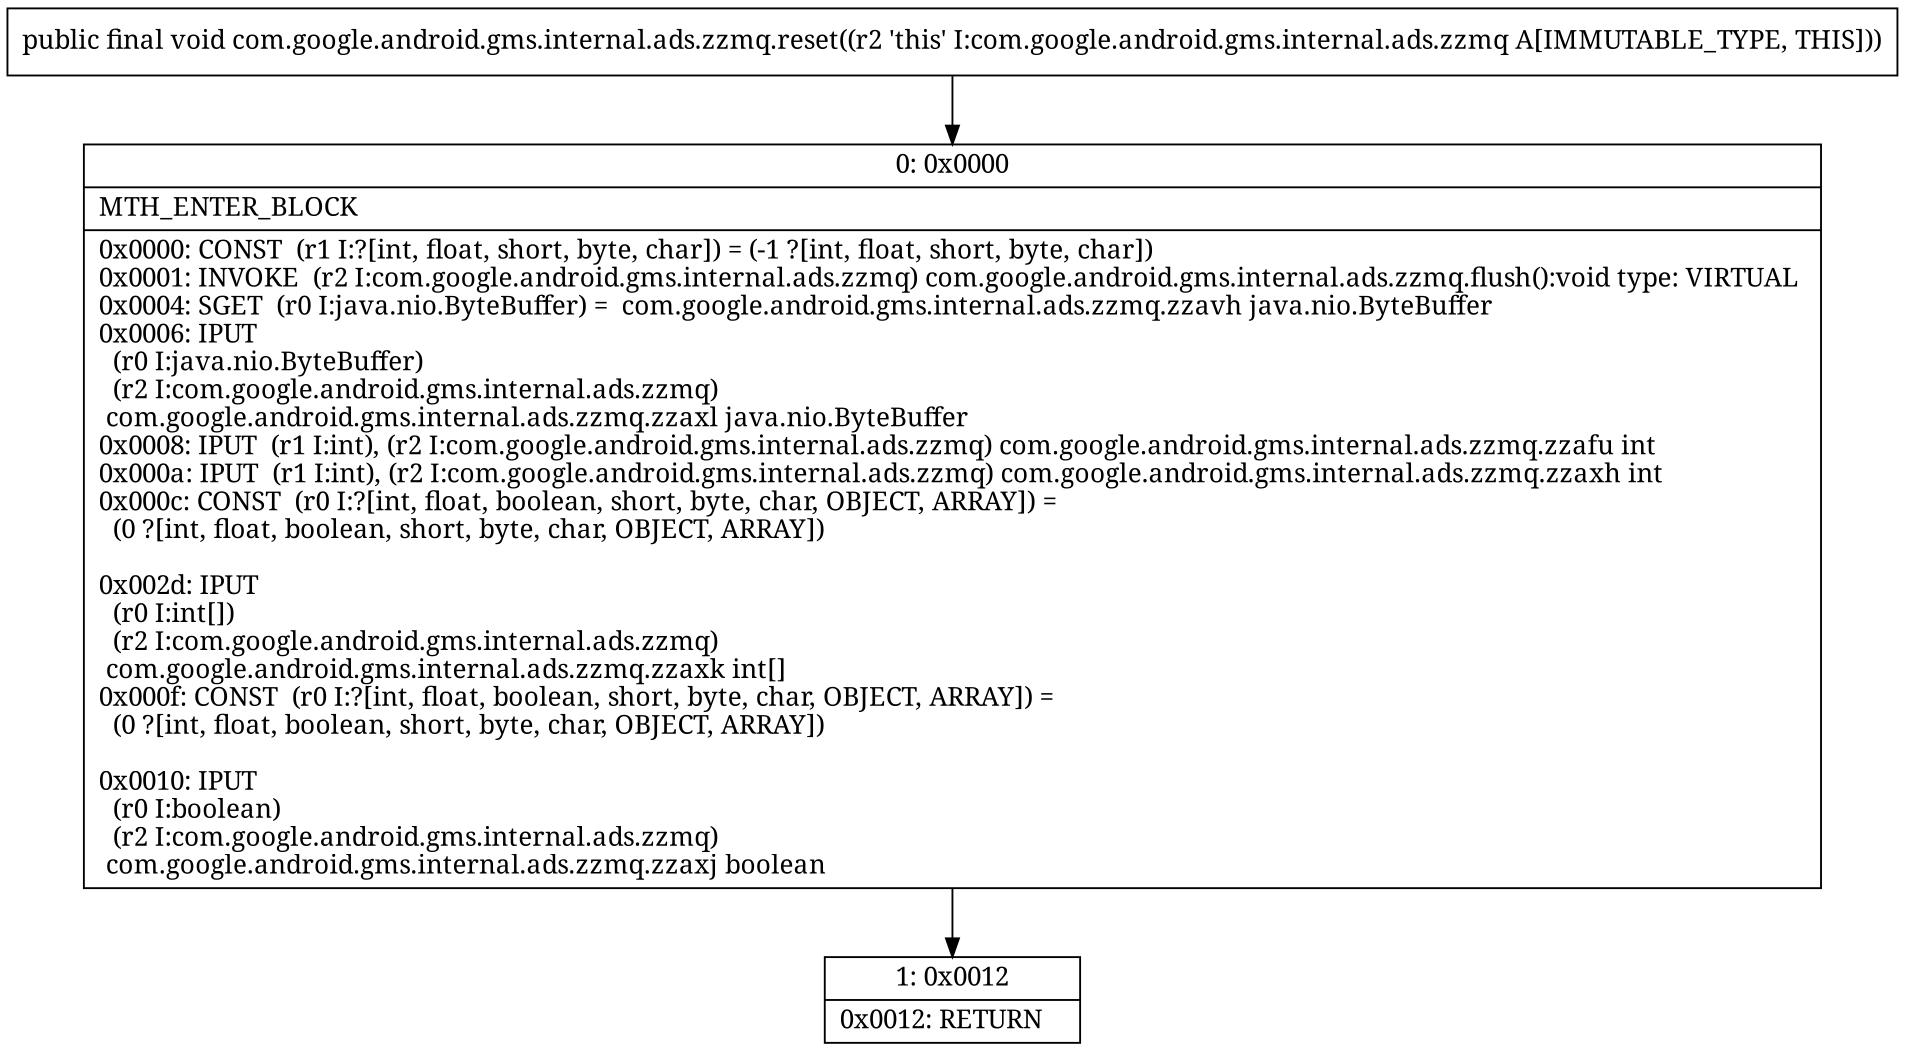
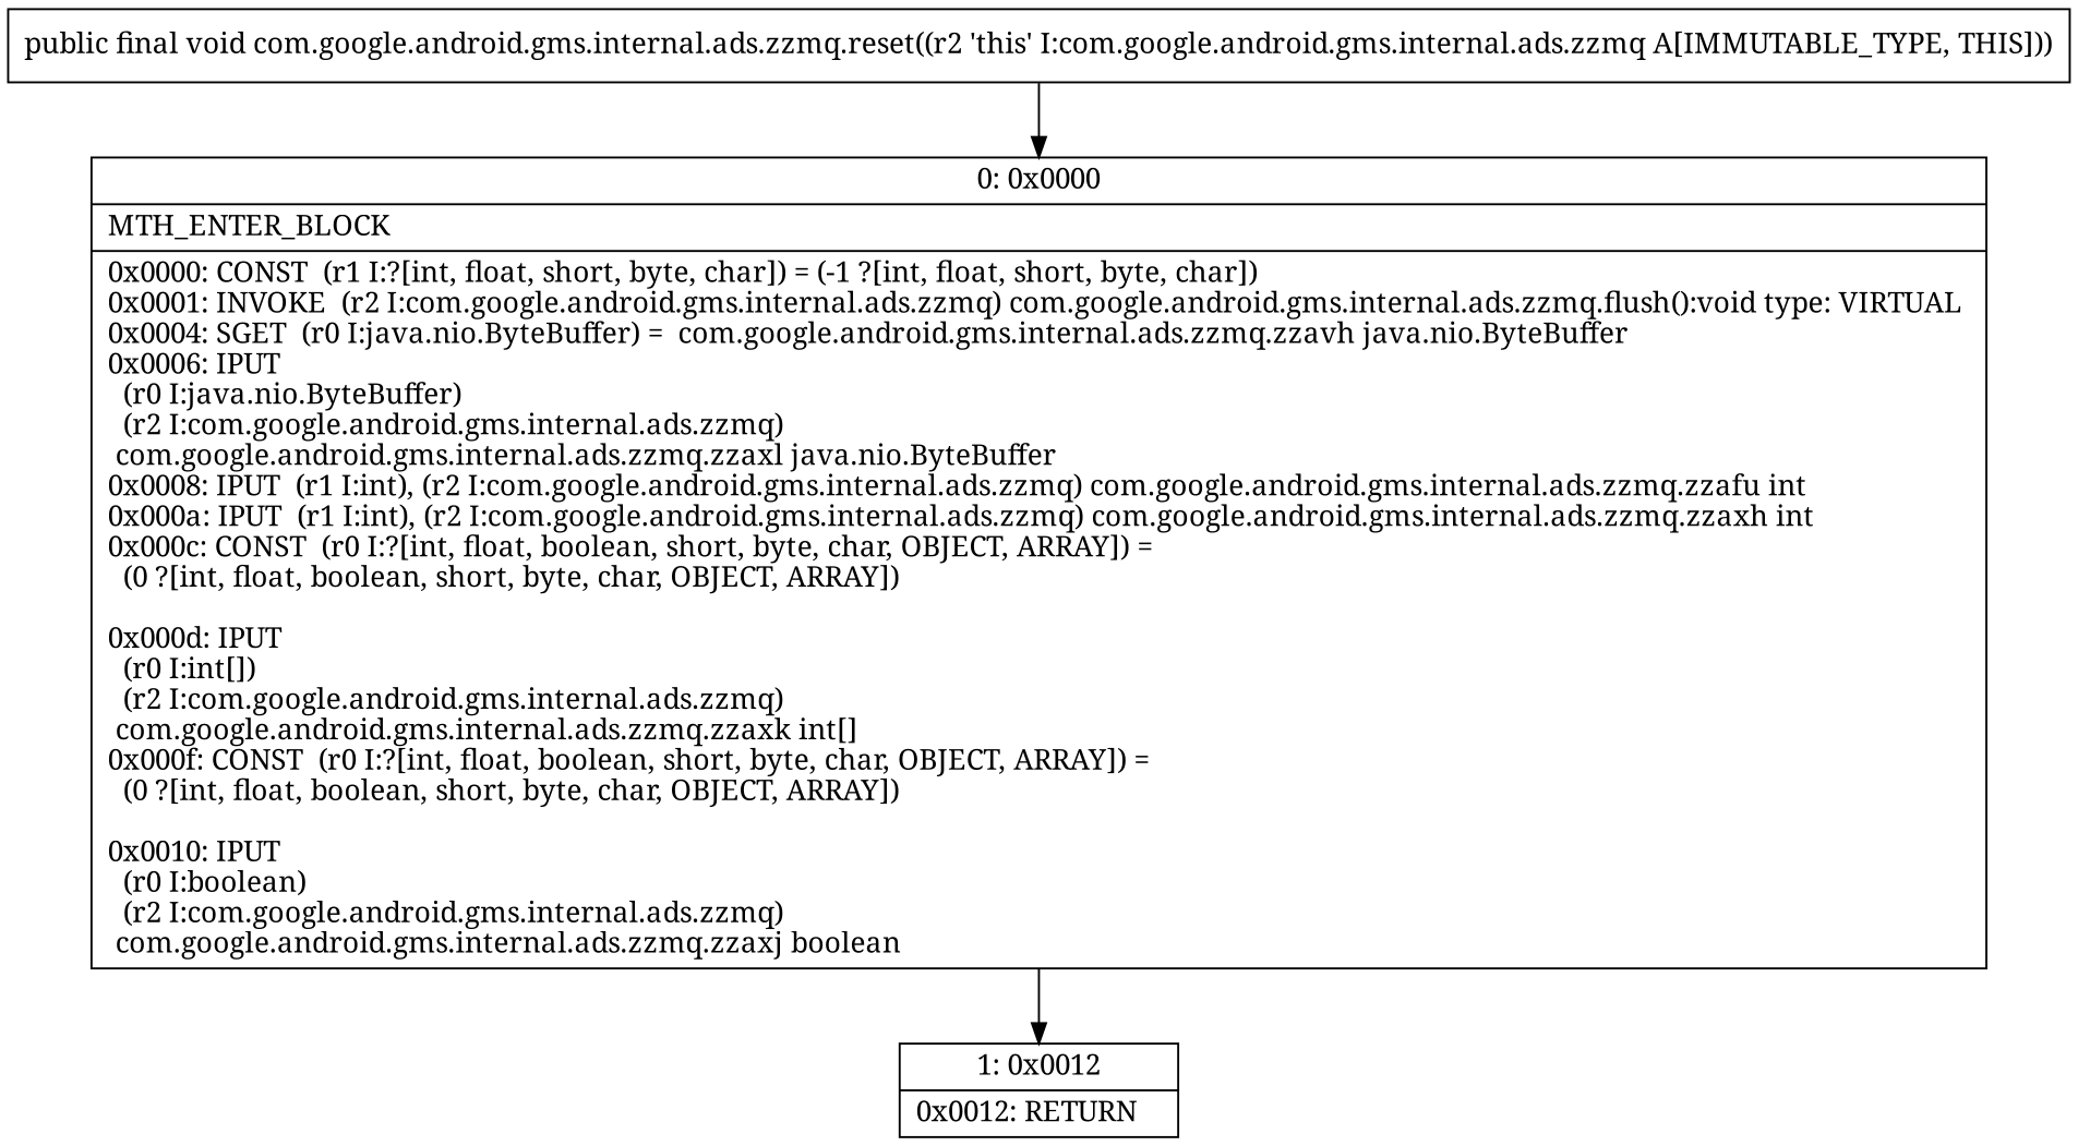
  digraph {
    fontname="Noto Serif"
    node [shape=record fontname="Noto Serif"]
    edge [fontname="Noto Serif"]
-   n1 [label="{0\:\ 0x0000|MTH_ENTER_BLOCK\l|0x0000: CONST  (r1 I:?[int, float, short, byte, char]) = (\-1 ?[int, float, short, byte, char]) \l0x0001: INVOKE  (r2 I:com.google.android.gms.internal.ads.zzmq) com.google.android.gms.internal.ads.zzmq.flush():void type: VIRTUAL \l0x0004: SGET  (r0 I:java.nio.ByteBuffer) =  com.google.android.gms.internal.ads.zzmq.zzavh java.nio.ByteBuffer \l0x0006: IPUT  \l  (r0 I:java.nio.ByteBuffer)\l  (r2 I:com.google.android.gms.internal.ads.zzmq)\l com.google.android.gms.internal.ads.zzmq.zzaxl java.nio.ByteBuffer \l0x0008: IPUT  (r1 I:int), (r2 I:com.google.android.gms.internal.ads.zzmq) com.google.android.gms.internal.ads.zzmq.zzafu int \l0x000a: IPUT  (r1 I:int), (r2 I:com.google.android.gms.internal.ads.zzmq) com.google.android.gms.internal.ads.zzmq.zzaxh int \l0x000c: CONST  (r0 I:?[int, float, boolean, short, byte, char, OBJECT, ARRAY]) = \l  (0 ?[int, float, boolean, short, byte, char, OBJECT, ARRAY])\l \l0x002d: IPUT  \l  (r0 I:int[])\l  (r2 I:com.google.android.gms.internal.ads.zzmq)\l com.google.android.gms.internal.ads.zzmq.zzaxk int[] \l0x000f: CONST  (r0 I:?[int, float, boolean, short, byte, char, OBJECT, ARRAY]) = \l  (0 ?[int, float, boolean, short, byte, char, OBJECT, ARRAY])\l \l0x0010: IPUT  \l  (r0 I:boolean)\l  (r2 I:com.google.android.gms.internal.ads.zzmq)\l com.google.android.gms.internal.ads.zzmq.zzaxj boolean \l}"]
+   n1 [label="{0\:\ 0x0000|MTH_ENTER_BLOCK\l|0x0000: CONST  (r1 I:?[int, float, short, byte, char]) = (\-1 ?[int, float, short, byte, char]) \l0x0001: INVOKE  (r2 I:com.google.android.gms.internal.ads.zzmq) com.google.android.gms.internal.ads.zzmq.flush():void type: VIRTUAL \l0x0004: SGET  (r0 I:java.nio.ByteBuffer) =  com.google.android.gms.internal.ads.zzmq.zzavh java.nio.ByteBuffer \l0x0006: IPUT  \l  (r0 I:java.nio.ByteBuffer)\l  (r2 I:com.google.android.gms.internal.ads.zzmq)\l com.google.android.gms.internal.ads.zzmq.zzaxl java.nio.ByteBuffer \l0x0008: IPUT  (r1 I:int), (r2 I:com.google.android.gms.internal.ads.zzmq) com.google.android.gms.internal.ads.zzmq.zzafu int \l0x000a: IPUT  (r1 I:int), (r2 I:com.google.android.gms.internal.ads.zzmq) com.google.android.gms.internal.ads.zzmq.zzaxh int \l0x000c: CONST  (r0 I:?[int, float, boolean, short, byte, char, OBJECT, ARRAY]) = \l  (0 ?[int, float, boolean, short, byte, char, OBJECT, ARRAY])\l \l0x000d: IPUT  \l  (r0 I:int[])\l  (r2 I:com.google.android.gms.internal.ads.zzmq)\l com.google.android.gms.internal.ads.zzmq.zzaxk int[] \l0x000f: CONST  (r0 I:?[int, float, boolean, short, byte, char, OBJECT, ARRAY]) = \l  (0 ?[int, float, boolean, short, byte, char, OBJECT, ARRAY])\l \l0x0010: IPUT  \l  (r0 I:boolean)\l  (r2 I:com.google.android.gms.internal.ads.zzmq)\l com.google.android.gms.internal.ads.zzmq.zzaxj boolean \l}"]
    n2 [label="{1\:\ 0x0012|0x0012: RETURN   \l}"]
    n3 [label="{public final void com.google.android.gms.internal.ads.zzmq.reset((r2 'this' I:com.google.android.gms.internal.ads.zzmq A[IMMUTABLE_TYPE, THIS])) }"]
    n1 -> n2
    n3 -> n1
  }
